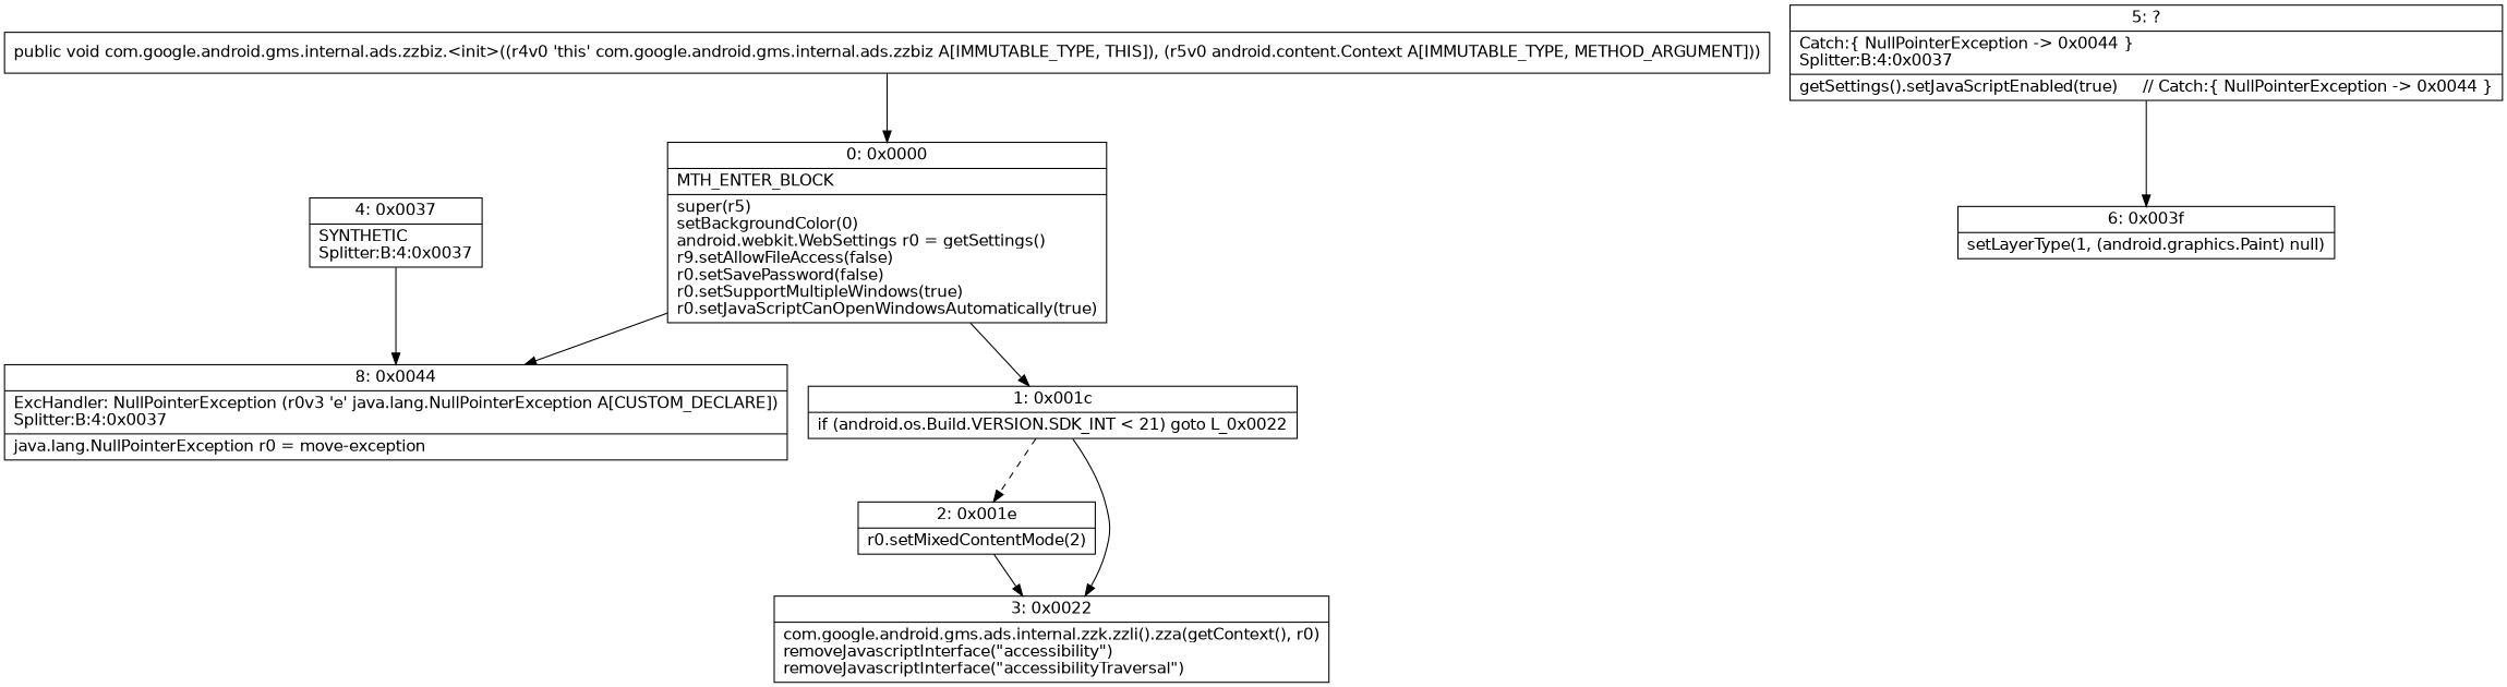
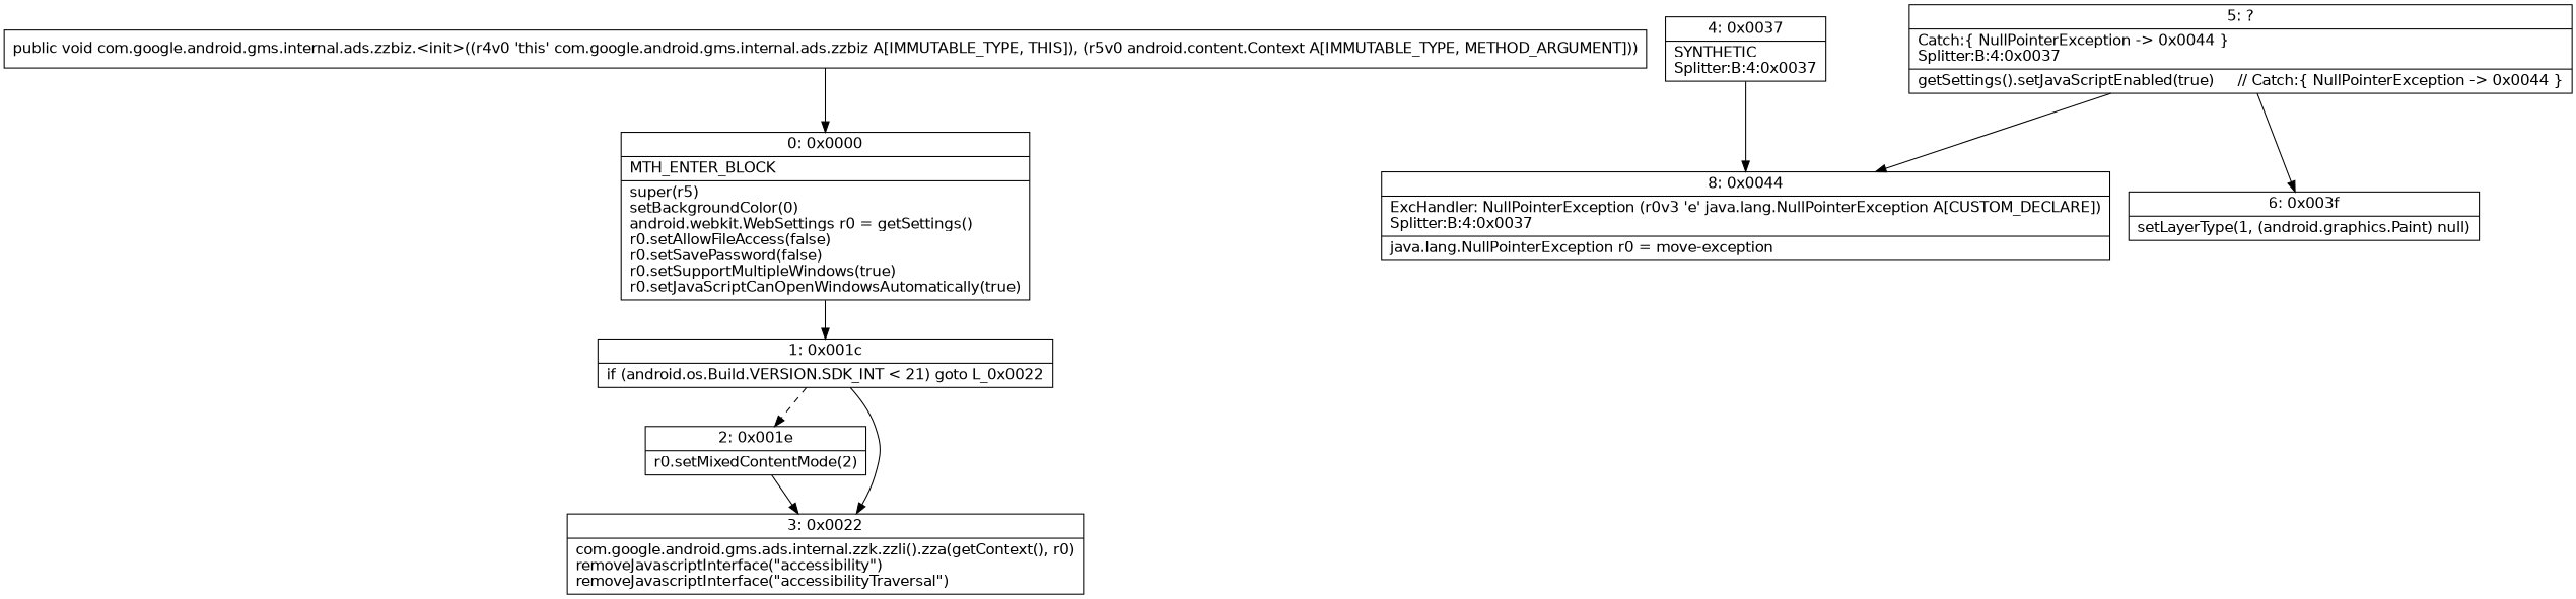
  digraph {
    fontname="DejaVu Sans"
    node [fontname="DejaVu Sans" shape=record]
    edge [fontname="DejaVu Sans"]
-   n1 [label="{0\:\ 0x0000|MTH_ENTER_BLOCK\l|super(r5)\lsetBackgroundColor(0)\landroid.webkit.WebSettings r0 = getSettings()\lr9.setAllowFileAccess(false)\lr0.setSavePassword(false)\lr0.setSupportMultipleWindows(true)\lr0.setJavaScriptCanOpenWindowsAutomatically(true)\l}"]
+   n1 [label="{0\:\ 0x0000|MTH_ENTER_BLOCK\l|super(r5)\lsetBackgroundColor(0)\landroid.webkit.WebSettings r0 = getSettings()\lr0.setAllowFileAccess(false)\lr0.setSavePassword(false)\lr0.setSupportMultipleWindows(true)\lr0.setJavaScriptCanOpenWindowsAutomatically(true)\l}"]
    n2 [label="{1\:\ 0x001c|if (android.os.Build.VERSION.SDK_INT \< 21) goto L_0x0022\l}"]
    n3 [label="{2\:\ 0x001e|r0.setMixedContentMode(2)\l}"]
    n4 [label="{3\:\ 0x0022|com.google.android.gms.ads.internal.zzk.zzli().zza(getContext(), r0)\lremoveJavascriptInterface(\"accessibility\")\lremoveJavascriptInterface(\"accessibilityTraversal\")\l}"]
    n5 [label="{4\:\ 0x0037|SYNTHETIC\lSplitter:B:4:0x0037\l}"]
    n6 [label="{8\:\ 0x0044|ExcHandler: NullPointerException (r0v3 'e' java.lang.NullPointerException A[CUSTOM_DECLARE])\lSplitter:B:4:0x0037\l|java.lang.NullPointerException r0 = move\-exception\l}"]
    n7 [label="{5\:\ ?|Catch:\{ NullPointerException \-\> 0x0044 \}\lSplitter:B:4:0x0037\l|getSettings().setJavaScriptEnabled(true)     \/\/ Catch:\{ NullPointerException \-\> 0x0044 \}\l}"]
    n8 [label="{6\:\ 0x003f|setLayerType(1, (android.graphics.Paint) null)\l}"]
    n9 [label="{public void com.google.android.gms.internal.ads.zzbiz.\<init\>((r4v0 'this' com.google.android.gms.internal.ads.zzbiz A[IMMUTABLE_TYPE, THIS]), (r5v0 android.content.Context A[IMMUTABLE_TYPE, METHOD_ARGUMENT])) }"]
    n1 -> n2
    n2 -> n3 [style=dashed]
    n2 -> n4
    n3 -> n4
    n5 -> n6
-   n1 -> n6
+   n7 -> n6
    n7 -> n8
    n9 -> n1
  }
